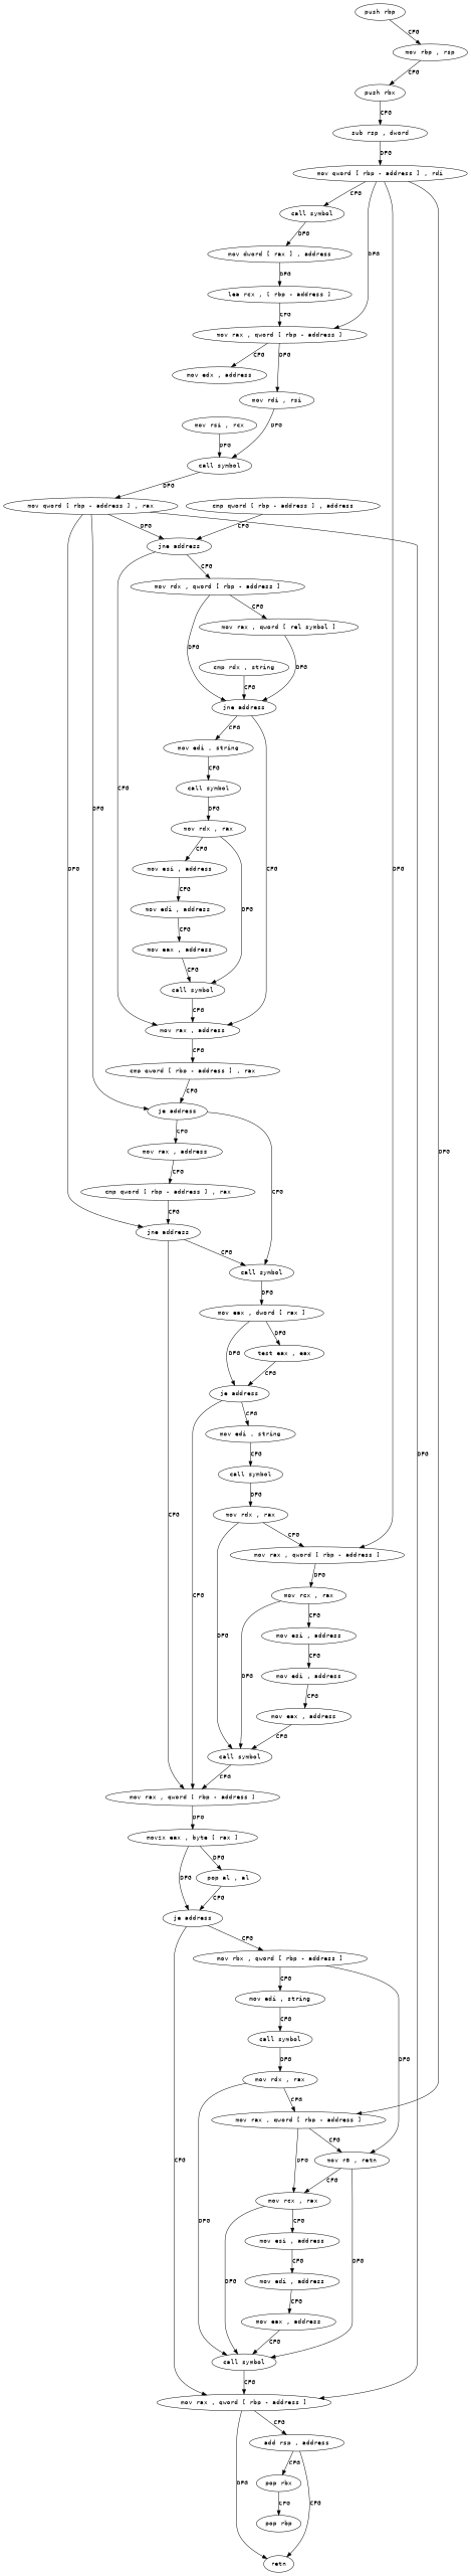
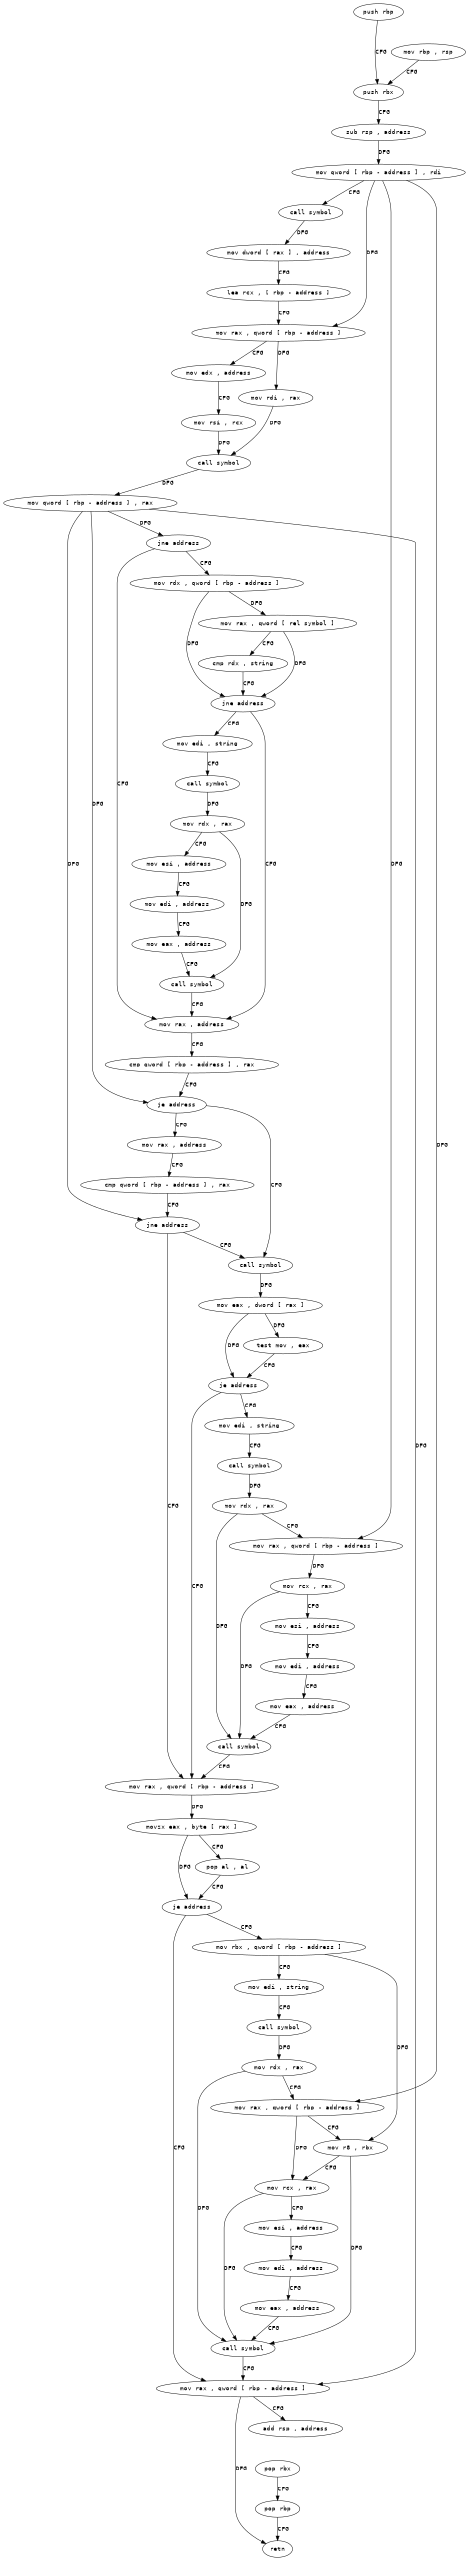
  digraph {
    fontname="DejaVu Sans Mono"
    node [fontname="DejaVu Sans Mono"]
    edge [fontname="DejaVu Sans Mono"]
    n1 [label="push rbp"]
    n2 [label="mov rbp , rsp"]
    n3 [label="push rbx"]
-   n4 [label="sub rsp , dword"]
+   n4 [label="sub rsp , address"]
    n5 [label="mov qword [ rbp - address ] , rdi"]
    n6 [label="call symbol"]
    n7 [label="mov rax , qword [ rbp - address ]"]
    n8 [label="mov rax , qword [ rbp - address ]"]
    n9 [label="mov rax , qword [ rbp - address ]"]
    n10 [label="mov dword [ rax ] , address"]
    n11 [label="mov edx , address"]
-   n12 [label="mov rdi , rsi"]
+   n12 [label="mov rdi , rax"]
    n13 [label="mov rcx , rax"]
-   n14 [label="mov r8 , retn"]
+   n14 [label="mov r8 , rbx"]
    n15 [label="mov rcx , rax"]
    n16 [label="lea rcx , [ rbp - address ]"]
    n17 [label="mov rsi , rcx"]
    n18 [label="call symbol"]
    n19 [label="mov qword [ rbp - address ] , rax"]
    n20 [label="jne address"]
    n21 [label="je address"]
    n22 [label="jne address"]
    n23 [label="mov rax , qword [ rbp - address ]"]
-   n24 [label="cmp qword [ rbp - address ] , address"]
    n25 [label="mov rax , address"]
    n26 [label="mov rdx , qword [ rbp - address ]"]
    n27 [label="call symbol"]
    n28 [label="mov rax , address"]
    n29 [label="mov rax , qword [ rbp - address ]"]
    n30 [label="add rsp , address"]
    n31 [label=retn]
    n32 [label="cmp qword [ rbp - address ] , rax"]
    n33 [label="mov rax , qword [ rel symbol ]"]
    n34 [label="jne address"]
    n35 [label="cmp rdx , string"]
    n36 [label="mov edi , string"]
    n37 [label="mov eax , dword [ rax ]"]
    n38 [label="cmp qword [ rbp - address ] , rax"]
-   n39 [label="test eax , eax"]
+   n39 [label="test mov , eax"]
    n40 [label="je address"]
    n41 [label="call symbol"]
    n42 [label="mov rdx , rax"]
    n43 [label="mov edi , string"]
    n44 [label="movzx eax , byte [ rax ]"]
    n45 [label="call symbol"]
    n46 [label="pop al , al"]
    n47 [label="je address"]
    n48 [label="mov rdx , rax"]
    n49 [label="mov esi , address"]
    n50 [label="call symbol"]
    n51 [label="mov edi , address"]
    n52 [label="mov eax , address"]
    n53 [label="mov rbx , qword [ rbp - address ]"]
    n54 [label="mov edi , string"]
    n55 [label="pop rbx"]
    n56 [label="call symbol"]
    n57 [label="call symbol"]
    n58 [label="call symbol"]
    n59 [label="mov esi , address"]
    n60 [label="mov edi , address"]
    n61 [label="mov eax , address"]
    n62 [label="pop rbp"]
    n63 [label="mov rdx , rax"]
    n64 [label="mov esi , address"]
    n65 [label="mov edi , address"]
    n66 [label="mov eax , address"]
-   n1 -> n2 [label=CFG]
+   n1 -> n3 [label=CFG]
    n2 -> n3 [label=CFG]
    n3 -> n4 [label=CFG]
    n4 -> n5 [label=DFG]
    n5 -> n6 [label=CFG]
    n5 -> n7 [label=DFG]
    n5 -> n8 [label=DFG]
    n5 -> n9 [label=DFG]
    n6 -> n10 [label=DFG]
    n7 -> n11 [label=CFG]
    n7 -> n12 [label=DFG]
    n8 -> n13 [label=DFG]
    n9 -> n14 [label=CFG]
    n9 -> n15 [label=DFG]
-   n10 -> n16 [label=DFG]
+   n10 -> n16 [label=CFG]
+   n11 -> n17 [label=CFG]
    n12 -> n18 [label=DFG]
    n13 -> n58 [label=DFG]
    n13 -> n59 [label=CFG]
    n14 -> n15 [label=CFG]
    n14 -> n57 [label=DFG]
    n15 -> n57 [label=DFG]
    n15 -> n64 [label=CFG]
    n16 -> n7 [label=CFG]
    n17 -> n18 [label=DFG]
    n18 -> n19 [label=DFG]
    n19 -> n20 [label=DFG]
    n19 -> n21 [label=DFG]
    n19 -> n22 [label=DFG]
    n19 -> n23 [label=DFG]
    n20 -> n25 [label=CFG]
    n20 -> n26 [label=CFG]
    n21 -> n27 [label=CFG]
    n21 -> n28 [label=CFG]
    n22 -> n27 [label=CFG]
    n22 -> n29 [label=CFG]
    n23 -> n30 [label=CFG]
    n23 -> n31 [label=DFG]
-   n24 -> n20 [label=CFG]
    n25 -> n32 [label=CFG]
-   n26 -> n33 [label=CFG]
+   n26 -> n33 [label=DFG]
    n26 -> n34 [label=DFG]
    n27 -> n37 [label=DFG]
    n28 -> n38 [label=CFG]
    n29 -> n44 [label=DFG]
-   n30 -> n55 [label=CFG]
    n32 -> n21 [label=CFG]
    n33 -> n34 [label=DFG]
+   n33 -> n35 [label=CFG]
    n34 -> n25 [label=CFG]
    n34 -> n36 [label=CFG]
    n35 -> n34 [label=CFG]
    n36 -> n41 [label=CFG]
    n37 -> n39 [label=DFG]
    n37 -> n40 [label=DFG]
    n38 -> n22 [label=CFG]
    n39 -> n40 [label=CFG]
    n40 -> n29 [label=CFG]
    n40 -> n43 [label=CFG]
    n41 -> n42 [label=DFG]
    n42 -> n49 [label=CFG]
    n42 -> n50 [label=DFG]
    n43 -> n45 [label=CFG]
-   n44 -> n46 [label=DFG]
+   n44 -> n46 [label=CFG]
    n44 -> n47 [label=DFG]
    n45 -> n48 [label=DFG]
    n46 -> n47 [label=CFG]
    n47 -> n23 [label=CFG]
    n47 -> n53 [label=CFG]
    n48 -> n8 [label=CFG]
    n48 -> n58 [label=DFG]
    n49 -> n51 [label=CFG]
    n50 -> n25 [label=CFG]
    n51 -> n52 [label=CFG]
    n52 -> n50 [label=CFG]
    n53 -> n14 [label=DFG]
    n53 -> n54 [label=CFG]
    n54 -> n56 [label=CFG]
    n55 -> n62 [label=CFG]
    n56 -> n63 [label=DFG]
    n57 -> n23 [label=CFG]
    n58 -> n29 [label=CFG]
    n59 -> n60 [label=CFG]
    n60 -> n61 [label=CFG]
    n61 -> n58 [label=CFG]
-   n30 -> n31 [label=CFG]
+   n62 -> n31 [label=CFG]
    n63 -> n9 [label=CFG]
    n63 -> n57 [label=DFG]
    n64 -> n65 [label=CFG]
    n65 -> n66 [label=CFG]
    n66 -> n57 [label=CFG]
  }
